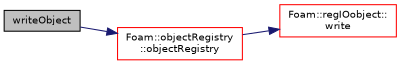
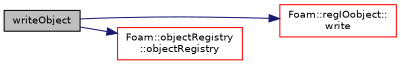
  digraph {
    rankdir=LR
    node [color=red fontname=Helvetica fontsize=10 shape=record]
    edge [color=midnightblue fontname=Helvetica fontsize=10 labelfontname=Helvetica labelfontsize=10 style=solid]
    n1 [color=black fillcolor=grey75 fontcolor=black height=0.2 label=writeObject style=filled width=0.4]
    n2 [height=0.2 label="Foam::regIOobject::\lwrite" width=0.4]
    n3 [height=0.2 label="Foam::objectRegistry\l::objectRegistry" width=0.4]
-   n3 -> n2
+   n1 -> n2
    n1 -> n3
  }
